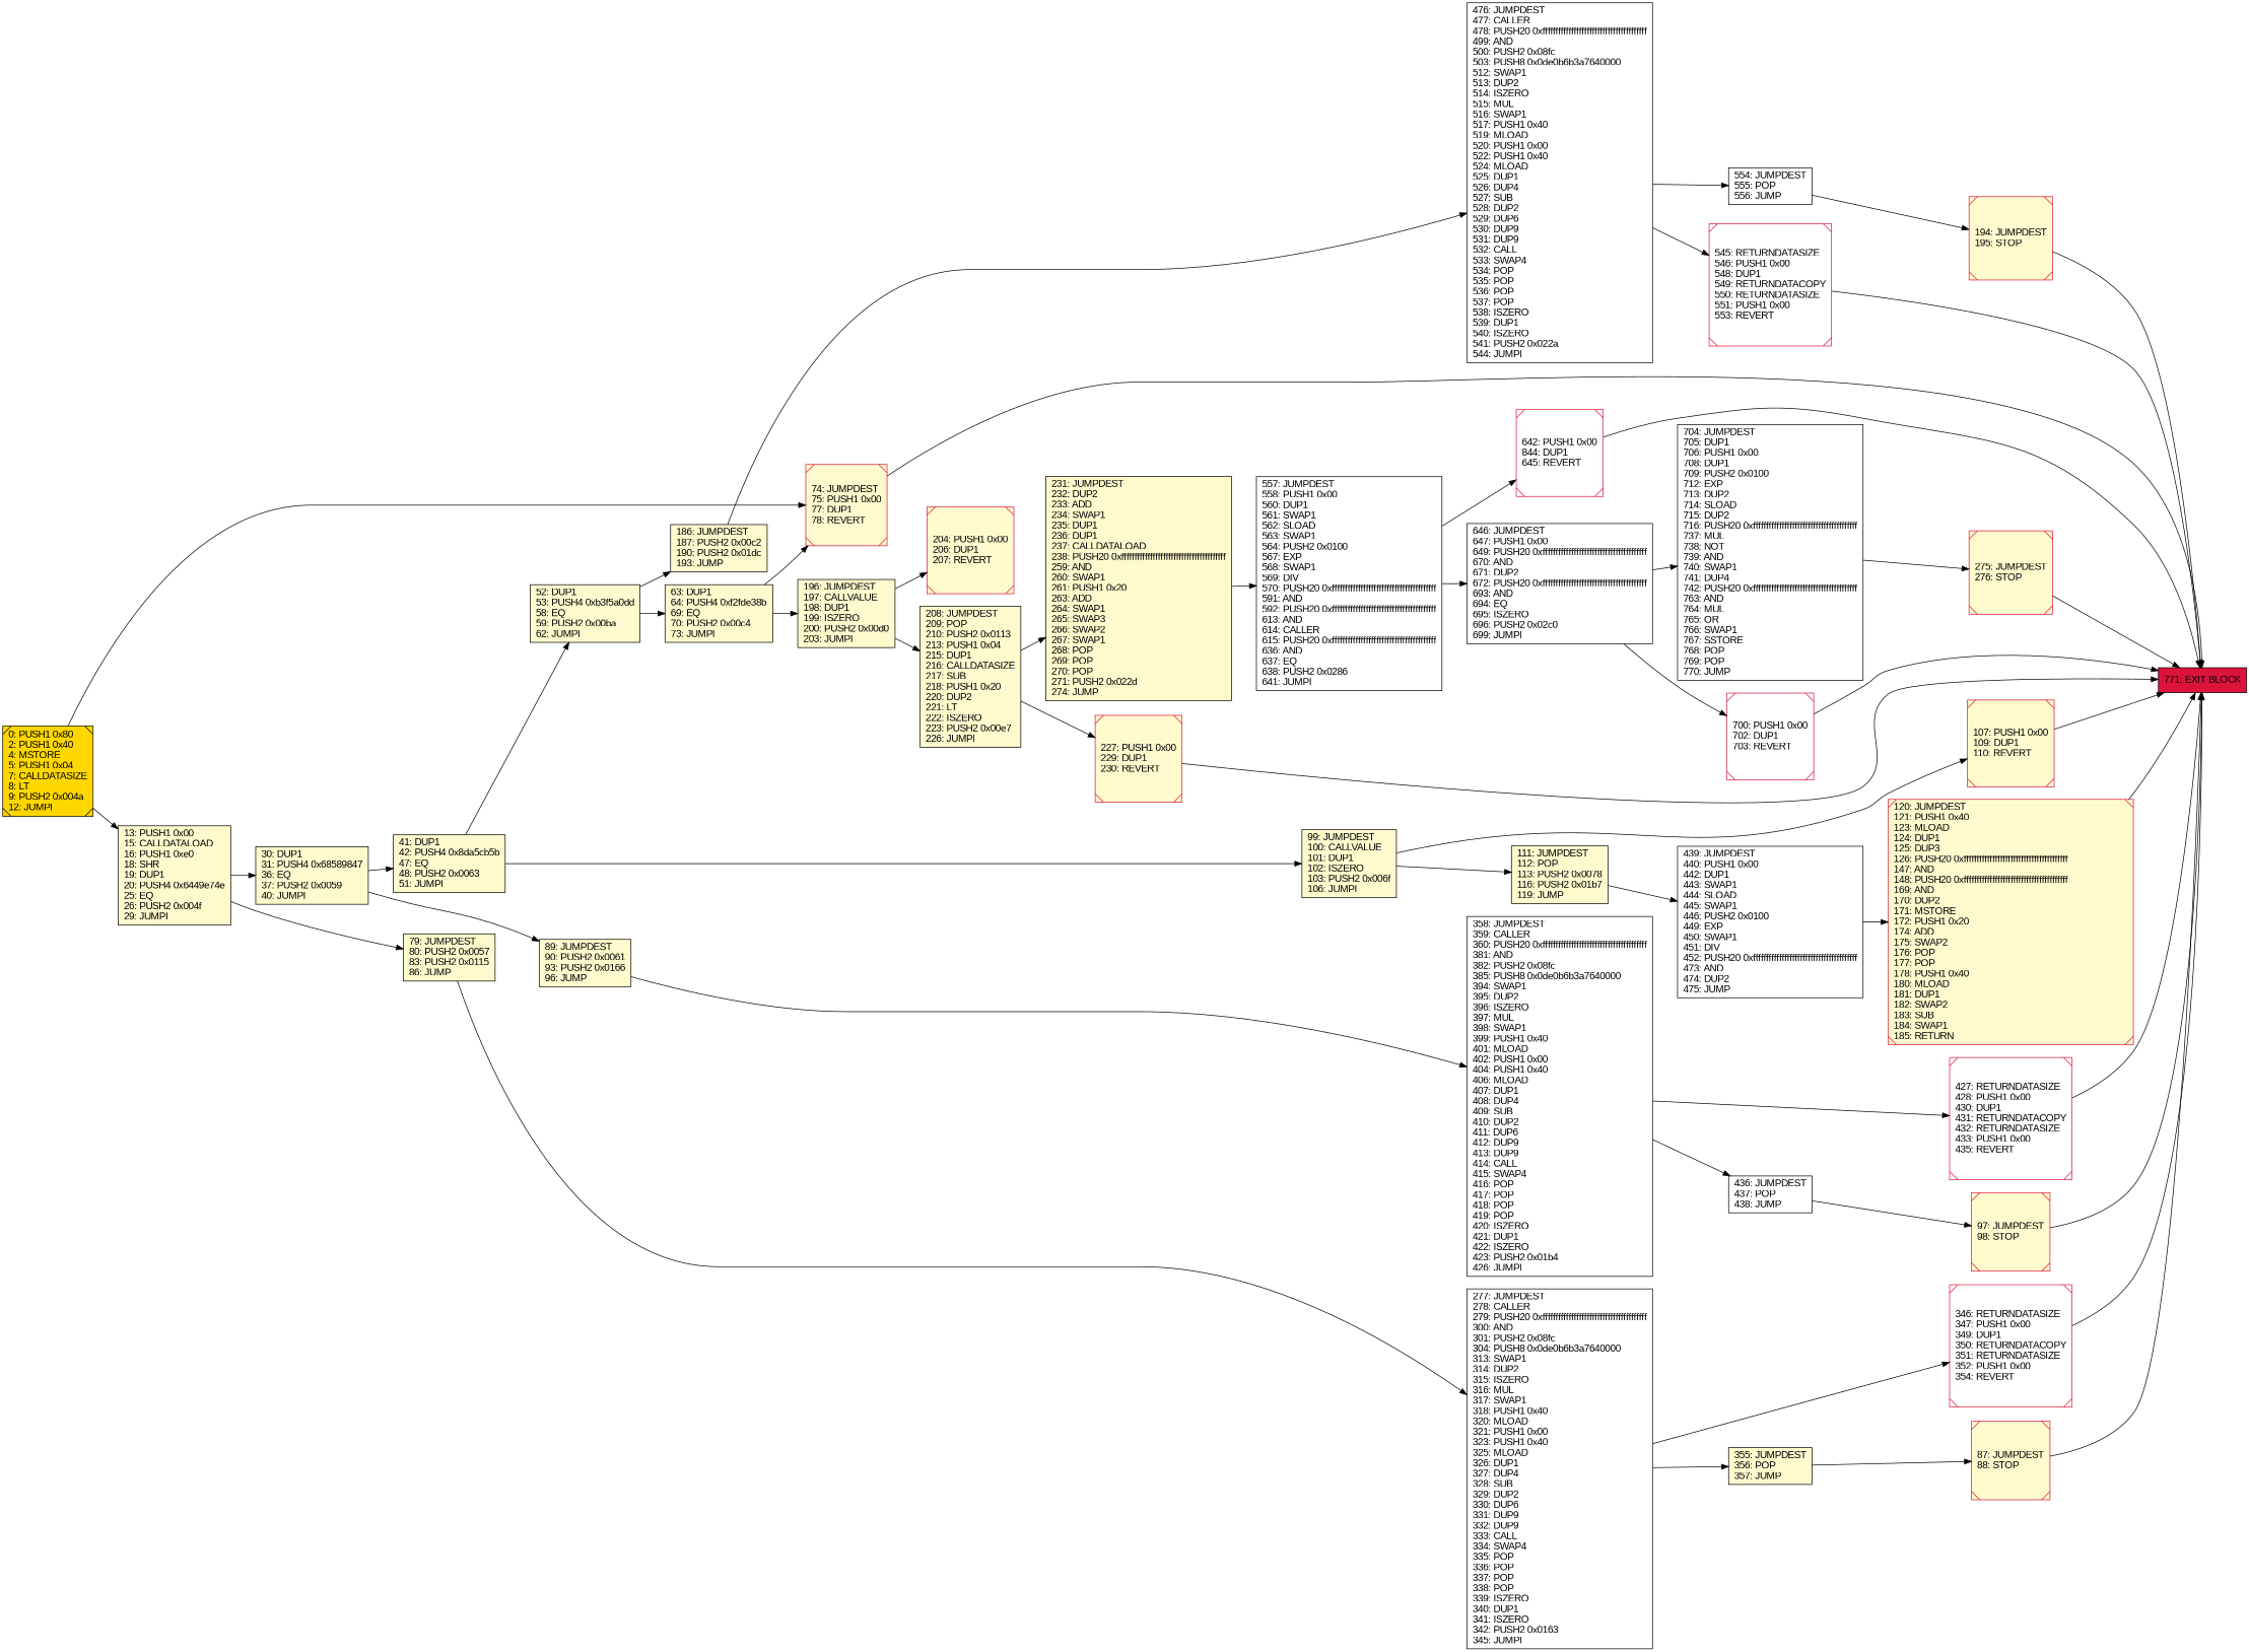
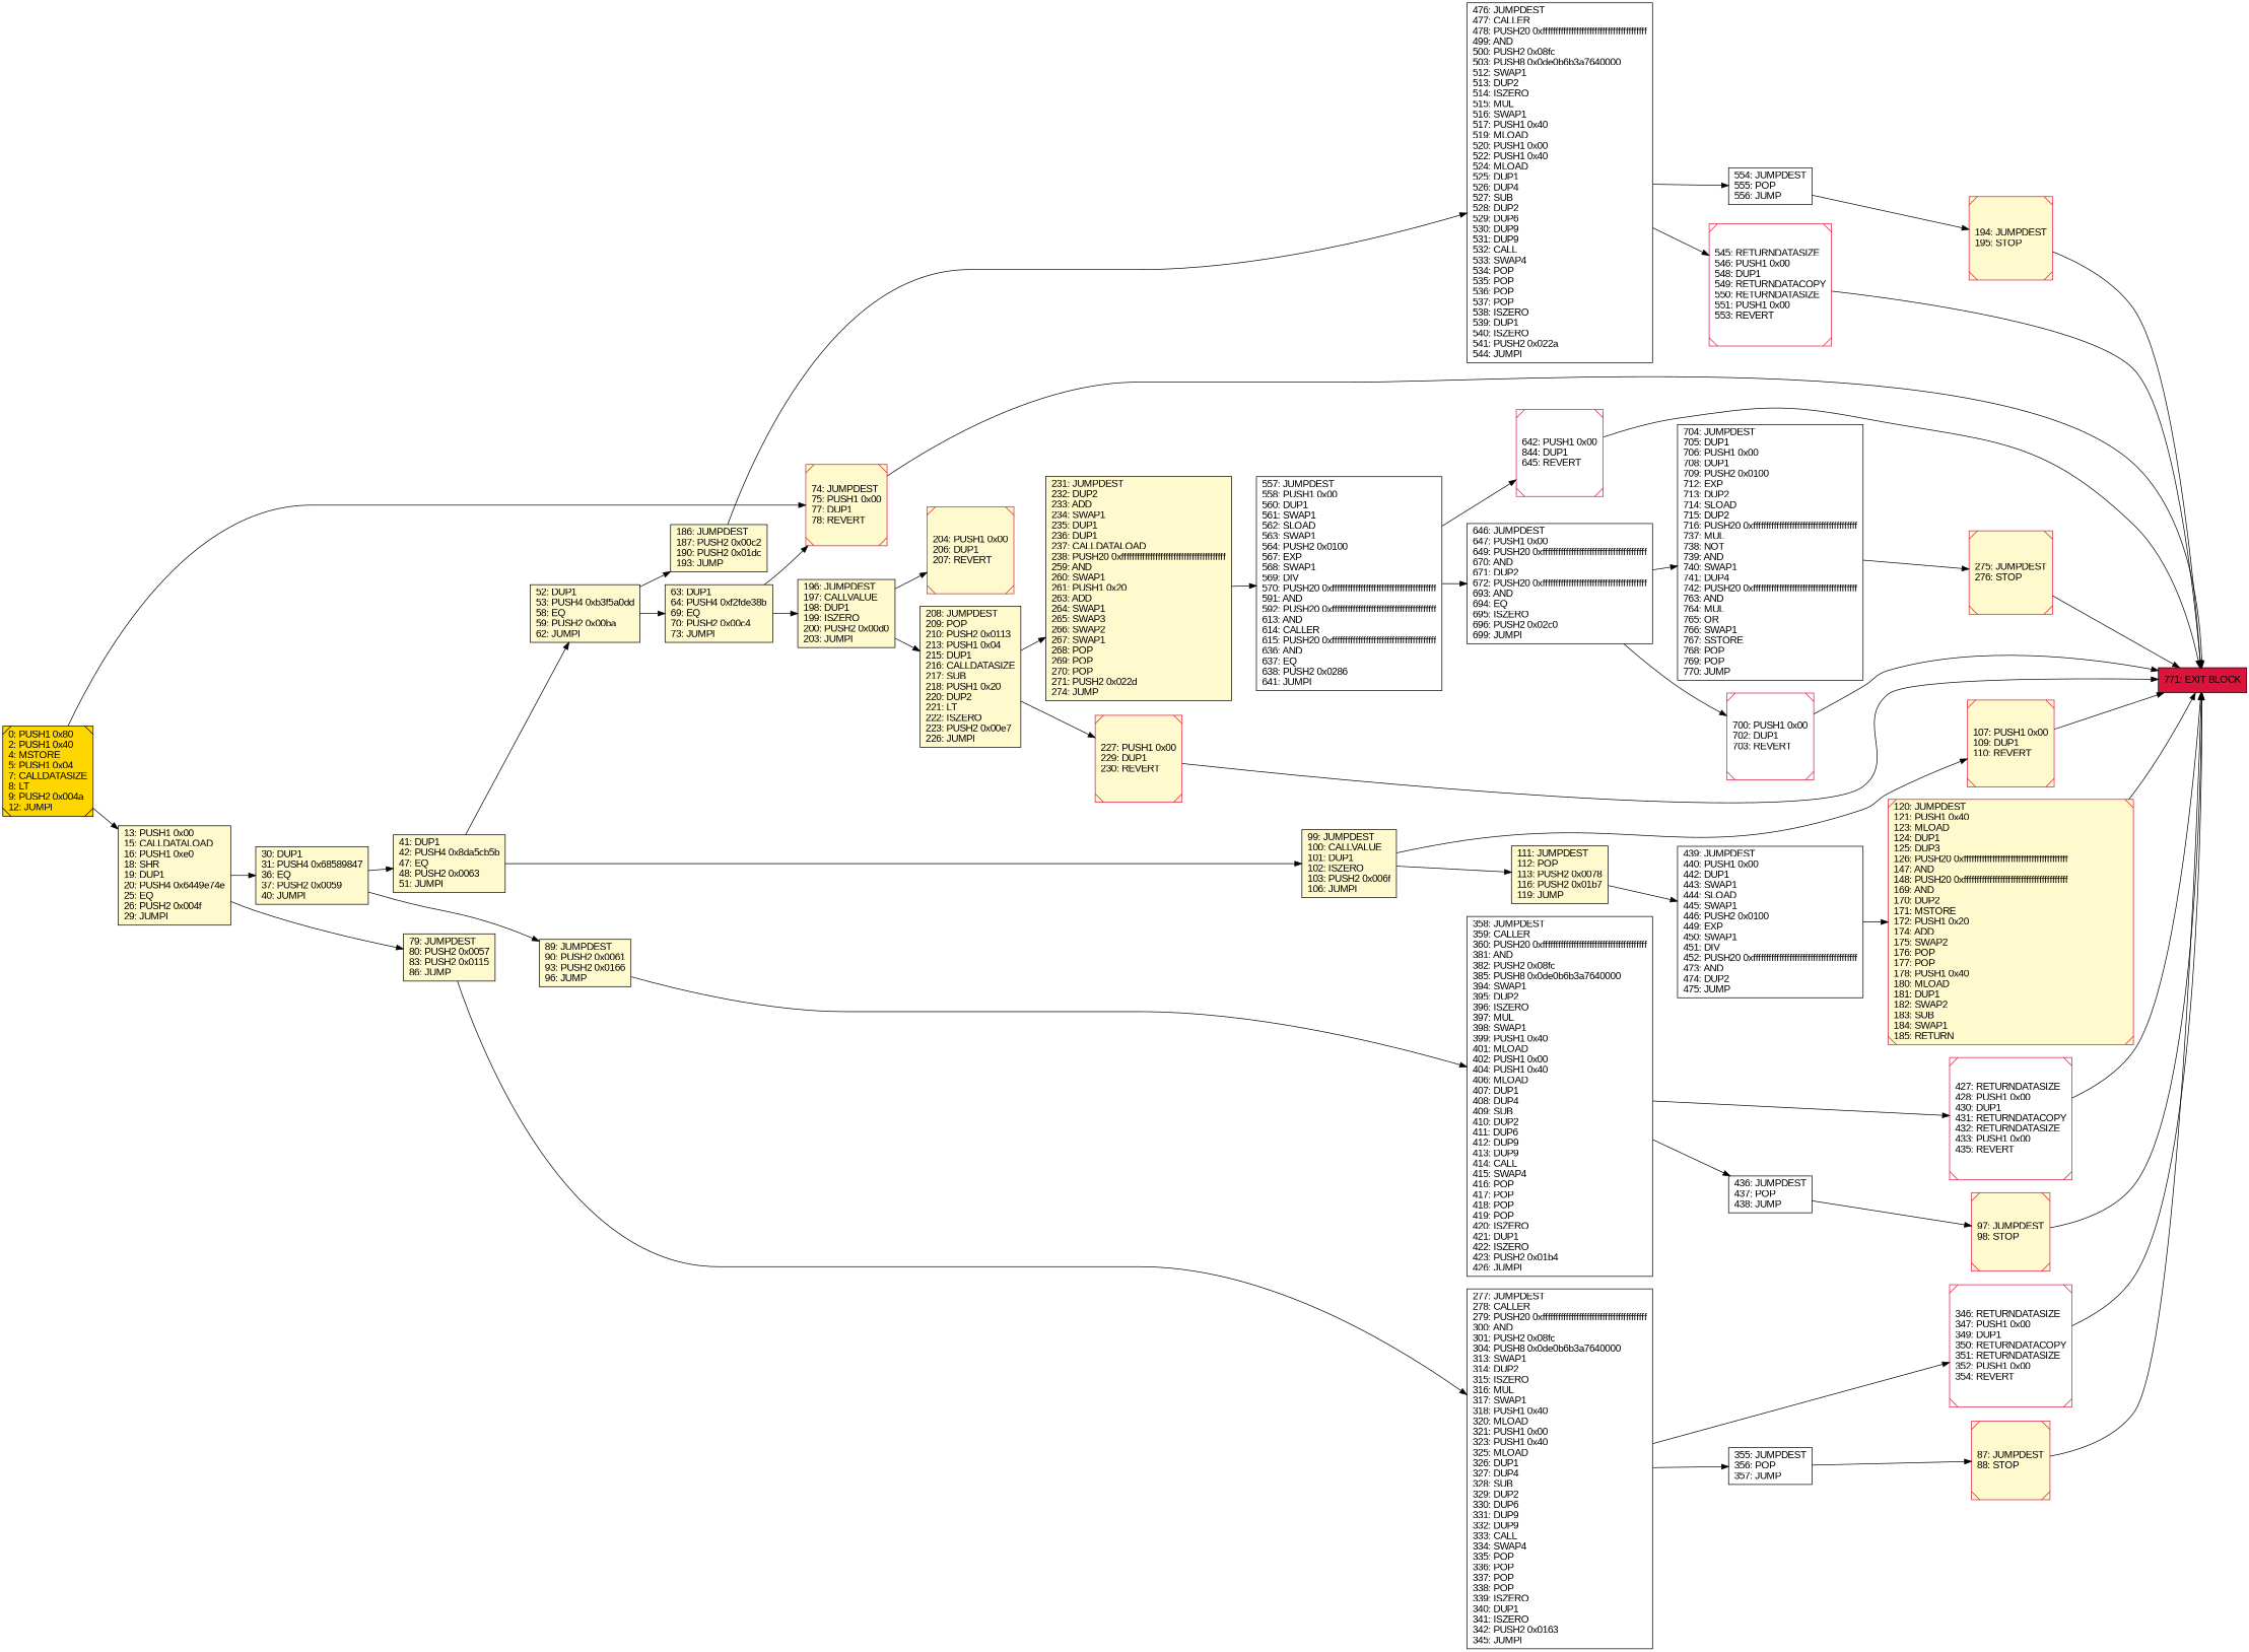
  digraph {
    rankdir=LR
    node [color=black fillcolor=lemonchiffon fontcolor=black fontname=arial shape=box style=filled]
    n1 [fillcolor=white label="277: JUMPDEST\l278: CALLER\l279: PUSH20 0xffffffffffffffffffffffffffffffffffffffff\l300: AND\l301: PUSH2 0x08fc\l304: PUSH8 0x0de0b6b3a7640000\l313: SWAP1\l314: DUP2\l315: ISZERO\l316: MUL\l317: SWAP1\l318: PUSH1 0x40\l320: MLOAD\l321: PUSH1 0x00\l323: PUSH1 0x40\l325: MLOAD\l326: DUP1\l327: DUP4\l328: SUB\l329: DUP2\l330: DUP6\l331: DUP9\l332: DUP9\l333: CALL\l334: SWAP4\l335: POP\l336: POP\l337: POP\l338: POP\l339: ISZERO\l340: DUP1\l341: ISZERO\l342: PUSH2 0x0163\l345: JUMPI\l"]
    n2 [color=crimson fillcolor=white label="346: RETURNDATASIZE\l347: PUSH1 0x00\l349: DUP1\l350: RETURNDATACOPY\l351: RETURNDATASIZE\l352: PUSH1 0x00\l354: REVERT\l" shape=Msquare]
-   n3 [label="355: JUMPDEST\l356: POP\l357: JUMP\l"]
+   n3 [fillcolor=white label="355: JUMPDEST\l356: POP\l357: JUMP\l"]
    n4 [fillcolor=crimson label="771: EXIT BLOCK\l"]
    n5 [color=crimson label="87: JUMPDEST\l88: STOP\l" shape=Msquare]
    n6 [fillcolor=white label="439: JUMPDEST\l440: PUSH1 0x00\l442: DUP1\l443: SWAP1\l444: SLOAD\l445: SWAP1\l446: PUSH2 0x0100\l449: EXP\l450: SWAP1\l451: DIV\l452: PUSH20 0xffffffffffffffffffffffffffffffffffffffff\l473: AND\l474: DUP2\l475: JUMP\l"]
    n7 [color=crimson label="120: JUMPDEST\l121: PUSH1 0x40\l123: MLOAD\l124: DUP1\l125: DUP3\l126: PUSH20 0xffffffffffffffffffffffffffffffffffffffff\l147: AND\l148: PUSH20 0xffffffffffffffffffffffffffffffffffffffff\l169: AND\l170: DUP2\l171: MSTORE\l172: PUSH1 0x20\l174: ADD\l175: SWAP2\l176: POP\l177: POP\l178: PUSH1 0x40\l180: MLOAD\l181: DUP1\l182: SWAP2\l183: SUB\l184: SWAP1\l185: RETURN\l" shape=Msquare]
    n8 [color=crimson label="227: PUSH1 0x00\l229: DUP1\l230: REVERT\l" shape=Msquare]
    n9 [color=crimson label="275: JUMPDEST\l276: STOP\l" shape=Msquare]
    n10 [color=crimson label="107: PUSH1 0x00\l109: DUP1\l110: REVERT\l" shape=Msquare]
    n11 [fillcolor=white label="476: JUMPDEST\l477: CALLER\l478: PUSH20 0xffffffffffffffffffffffffffffffffffffffff\l499: AND\l500: PUSH2 0x08fc\l503: PUSH8 0x0de0b6b3a7640000\l512: SWAP1\l513: DUP2\l514: ISZERO\l515: MUL\l516: SWAP1\l517: PUSH1 0x40\l519: MLOAD\l520: PUSH1 0x00\l522: PUSH1 0x40\l524: MLOAD\l525: DUP1\l526: DUP4\l527: SUB\l528: DUP2\l529: DUP6\l530: DUP9\l531: DUP9\l532: CALL\l533: SWAP4\l534: POP\l535: POP\l536: POP\l537: POP\l538: ISZERO\l539: DUP1\l540: ISZERO\l541: PUSH2 0x022a\l544: JUMPI\l"]
    n12 [fillcolor=white label="554: JUMPDEST\l555: POP\l556: JUMP\l"]
    n13 [color=crimson fillcolor=white label="545: RETURNDATASIZE\l546: PUSH1 0x00\l548: DUP1\l549: RETURNDATACOPY\l550: RETURNDATASIZE\l551: PUSH1 0x00\l553: REVERT\l" shape=Msquare]
    n14 [color=crimson label="194: JUMPDEST\l195: STOP\l" shape=Msquare]
    n15 [fillcolor=white label="358: JUMPDEST\l359: CALLER\l360: PUSH20 0xffffffffffffffffffffffffffffffffffffffff\l381: AND\l382: PUSH2 0x08fc\l385: PUSH8 0x0de0b6b3a7640000\l394: SWAP1\l395: DUP2\l396: ISZERO\l397: MUL\l398: SWAP1\l399: PUSH1 0x40\l401: MLOAD\l402: PUSH1 0x00\l404: PUSH1 0x40\l406: MLOAD\l407: DUP1\l408: DUP4\l409: SUB\l410: DUP2\l411: DUP6\l412: DUP9\l413: DUP9\l414: CALL\l415: SWAP4\l416: POP\l417: POP\l418: POP\l419: POP\l420: ISZERO\l421: DUP1\l422: ISZERO\l423: PUSH2 0x01b4\l426: JUMPI\l"]
    n16 [fillcolor=white label="436: JUMPDEST\l437: POP\l438: JUMP\l"]
    n17 [color=crimson fillcolor=white label="427: RETURNDATASIZE\l428: PUSH1 0x00\l430: DUP1\l431: RETURNDATACOPY\l432: RETURNDATASIZE\l433: PUSH1 0x00\l435: REVERT\l" shape=Msquare]
    n18 [color=crimson label="97: JUMPDEST\l98: STOP\l" shape=Msquare]
    n19 [label="79: JUMPDEST\l80: PUSH2 0x0057\l83: PUSH2 0x0115\l86: JUMP\l"]
    n20 [color=crimson label="74: JUMPDEST\l75: PUSH1 0x00\l77: DUP1\l78: REVERT\l" shape=Msquare]
    n21 [label="99: JUMPDEST\l100: CALLVALUE\l101: DUP1\l102: ISZERO\l103: PUSH2 0x006f\l106: JUMPI\l"]
    n22 [label="111: JUMPDEST\l112: POP\l113: PUSH2 0x0078\l116: PUSH2 0x01b7\l119: JUMP\l"]
    n23 [color=crimson fillcolor=white label="700: PUSH1 0x00\l702: DUP1\l703: REVERT\l" shape=Msquare]
    n24 [label="63: DUP1\l64: PUSH4 0xf2fde38b\l69: EQ\l70: PUSH2 0x00c4\l73: JUMPI\l"]
    n25 [label="196: JUMPDEST\l197: CALLVALUE\l198: DUP1\l199: ISZERO\l200: PUSH2 0x00d0\l203: JUMPI\l"]
    n26 [label="208: JUMPDEST\l209: POP\l210: PUSH2 0x0113\l213: PUSH1 0x04\l215: DUP1\l216: CALLDATASIZE\l217: SUB\l218: PUSH1 0x20\l220: DUP2\l221: LT\l222: ISZERO\l223: PUSH2 0x00e7\l226: JUMPI\l"]
    n27 [color=crimson label="204: PUSH1 0x00\l206: DUP1\l207: REVERT\l" shape=Msquare]
    n28 [label="231: JUMPDEST\l232: DUP2\l233: ADD\l234: SWAP1\l235: DUP1\l236: DUP1\l237: CALLDATALOAD\l238: PUSH20 0xffffffffffffffffffffffffffffffffffffffff\l259: AND\l260: SWAP1\l261: PUSH1 0x20\l263: ADD\l264: SWAP1\l265: SWAP3\l266: SWAP2\l267: SWAP1\l268: POP\l269: POP\l270: POP\l271: PUSH2 0x022d\l274: JUMP\l"]
    n29 [fillcolor=white label="557: JUMPDEST\l558: PUSH1 0x00\l560: DUP1\l561: SWAP1\l562: SLOAD\l563: SWAP1\l564: PUSH2 0x0100\l567: EXP\l568: SWAP1\l569: DIV\l570: PUSH20 0xffffffffffffffffffffffffffffffffffffffff\l591: AND\l592: PUSH20 0xffffffffffffffffffffffffffffffffffffffff\l613: AND\l614: CALLER\l615: PUSH20 0xffffffffffffffffffffffffffffffffffffffff\l636: AND\l637: EQ\l638: PUSH2 0x0286\l641: JUMPI\l"]
    n30 [label="89: JUMPDEST\l90: PUSH2 0x0061\l93: PUSH2 0x0166\l96: JUMP\l"]
    n31 [label="52: DUP1\l53: PUSH4 0xb3f5a0dd\l58: EQ\l59: PUSH2 0x00ba\l62: JUMPI\l"]
    n32 [label="186: JUMPDEST\l187: PUSH2 0x00c2\l190: PUSH2 0x01dc\l193: JUMP\l"]
    n33 [color=crimson fillcolor=white label="642: PUSH1 0x00\l844: DUP1\l645: REVERT\l" shape=Msquare]
    n34 [fillcolor=white label="646: JUMPDEST\l647: PUSH1 0x00\l649: PUSH20 0xffffffffffffffffffffffffffffffffffffffff\l670: AND\l671: DUP2\l672: PUSH20 0xffffffffffffffffffffffffffffffffffffffff\l693: AND\l694: EQ\l695: ISZERO\l696: PUSH2 0x02c0\l699: JUMPI\l"]
    n35 [fillcolor=white label="704: JUMPDEST\l705: DUP1\l706: PUSH1 0x00\l708: DUP1\l709: PUSH2 0x0100\l712: EXP\l713: DUP2\l714: SLOAD\l715: DUP2\l716: PUSH20 0xffffffffffffffffffffffffffffffffffffffff\l737: MUL\l738: NOT\l739: AND\l740: SWAP1\l741: DUP4\l742: PUSH20 0xffffffffffffffffffffffffffffffffffffffff\l763: AND\l764: MUL\l765: OR\l766: SWAP1\l767: SSTORE\l768: POP\l769: POP\l770: JUMP\l"]
    n36 [label="30: DUP1\l31: PUSH4 0x68589847\l36: EQ\l37: PUSH2 0x0059\l40: JUMPI\l"]
    n37 [label="41: DUP1\l42: PUSH4 0x8da5cb5b\l47: EQ\l48: PUSH2 0x0063\l51: JUMPI\l"]
    n38 [label="13: PUSH1 0x00\l15: CALLDATALOAD\l16: PUSH1 0xe0\l18: SHR\l19: DUP1\l20: PUSH4 0x6449e74e\l25: EQ\l26: PUSH2 0x004f\l29: JUMPI\l"]
    n39 [fillcolor=gold label="0: PUSH1 0x80\l2: PUSH1 0x40\l4: MSTORE\l5: PUSH1 0x04\l7: CALLDATASIZE\l8: LT\l9: PUSH2 0x004a\l12: JUMPI\l" shape=Msquare]
    n1 -> n2
    n1 -> n3
    n2 -> n4
    n3 -> n5
    n5 -> n4
    n6 -> n7
    n7 -> n4
    n8 -> n4
    n9 -> n4
    n10 -> n4
    n11 -> n12
    n11 -> n13
    n12 -> n14
    n13 -> n4
    n14 -> n4
    n15 -> n16
    n15 -> n17
    n16 -> n18
    n17 -> n4
    n18 -> n4
    n19 -> n1
    n20 -> n4
    n21 -> n10
    n21 -> n22
    n22 -> n6
    n23 -> n4
    n24 -> n20
    n24 -> n25
    n25 -> n26
    n25 -> n27
    n26 -> n8
    n26 -> n28
    n28 -> n29
    n29 -> n33
    n29 -> n34
    n30 -> n15
    n31 -> n24
    n31 -> n32
    n32 -> n11
    n33 -> n4
    n34 -> n23
    n34 -> n35
    n35 -> n9
    n36 -> n30
    n36 -> n37
    n37 -> n21
    n37 -> n31
    n38 -> n19
    n38 -> n36
    n39 -> n20
    n39 -> n38
  }
